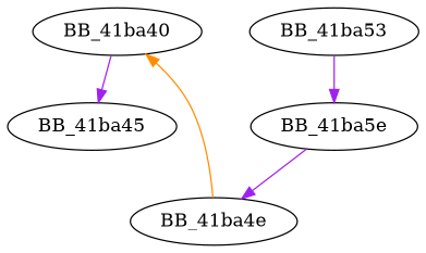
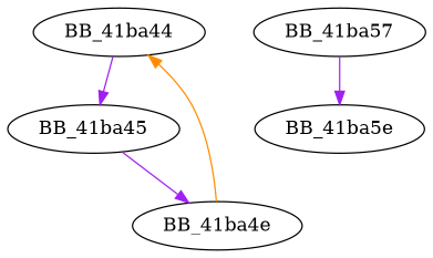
  digraph {
    edge [color=purple]
-   BB_41ba40
+   BB_41ba40 [label=BB_41ba44]
    BB_41ba45
    BB_41ba4e
-   BB_41ba53
+   BB_41ba53 [label=BB_41ba57]
    BB_41ba5e
    BB_41ba40 -> BB_41ba45
-   BB_41ba5e -> BB_41ba4e
+   BB_41ba45 -> BB_41ba4e
    BB_41ba4e -> BB_41ba40 [color=darkorange]
    BB_41ba53 -> BB_41ba5e
  }
